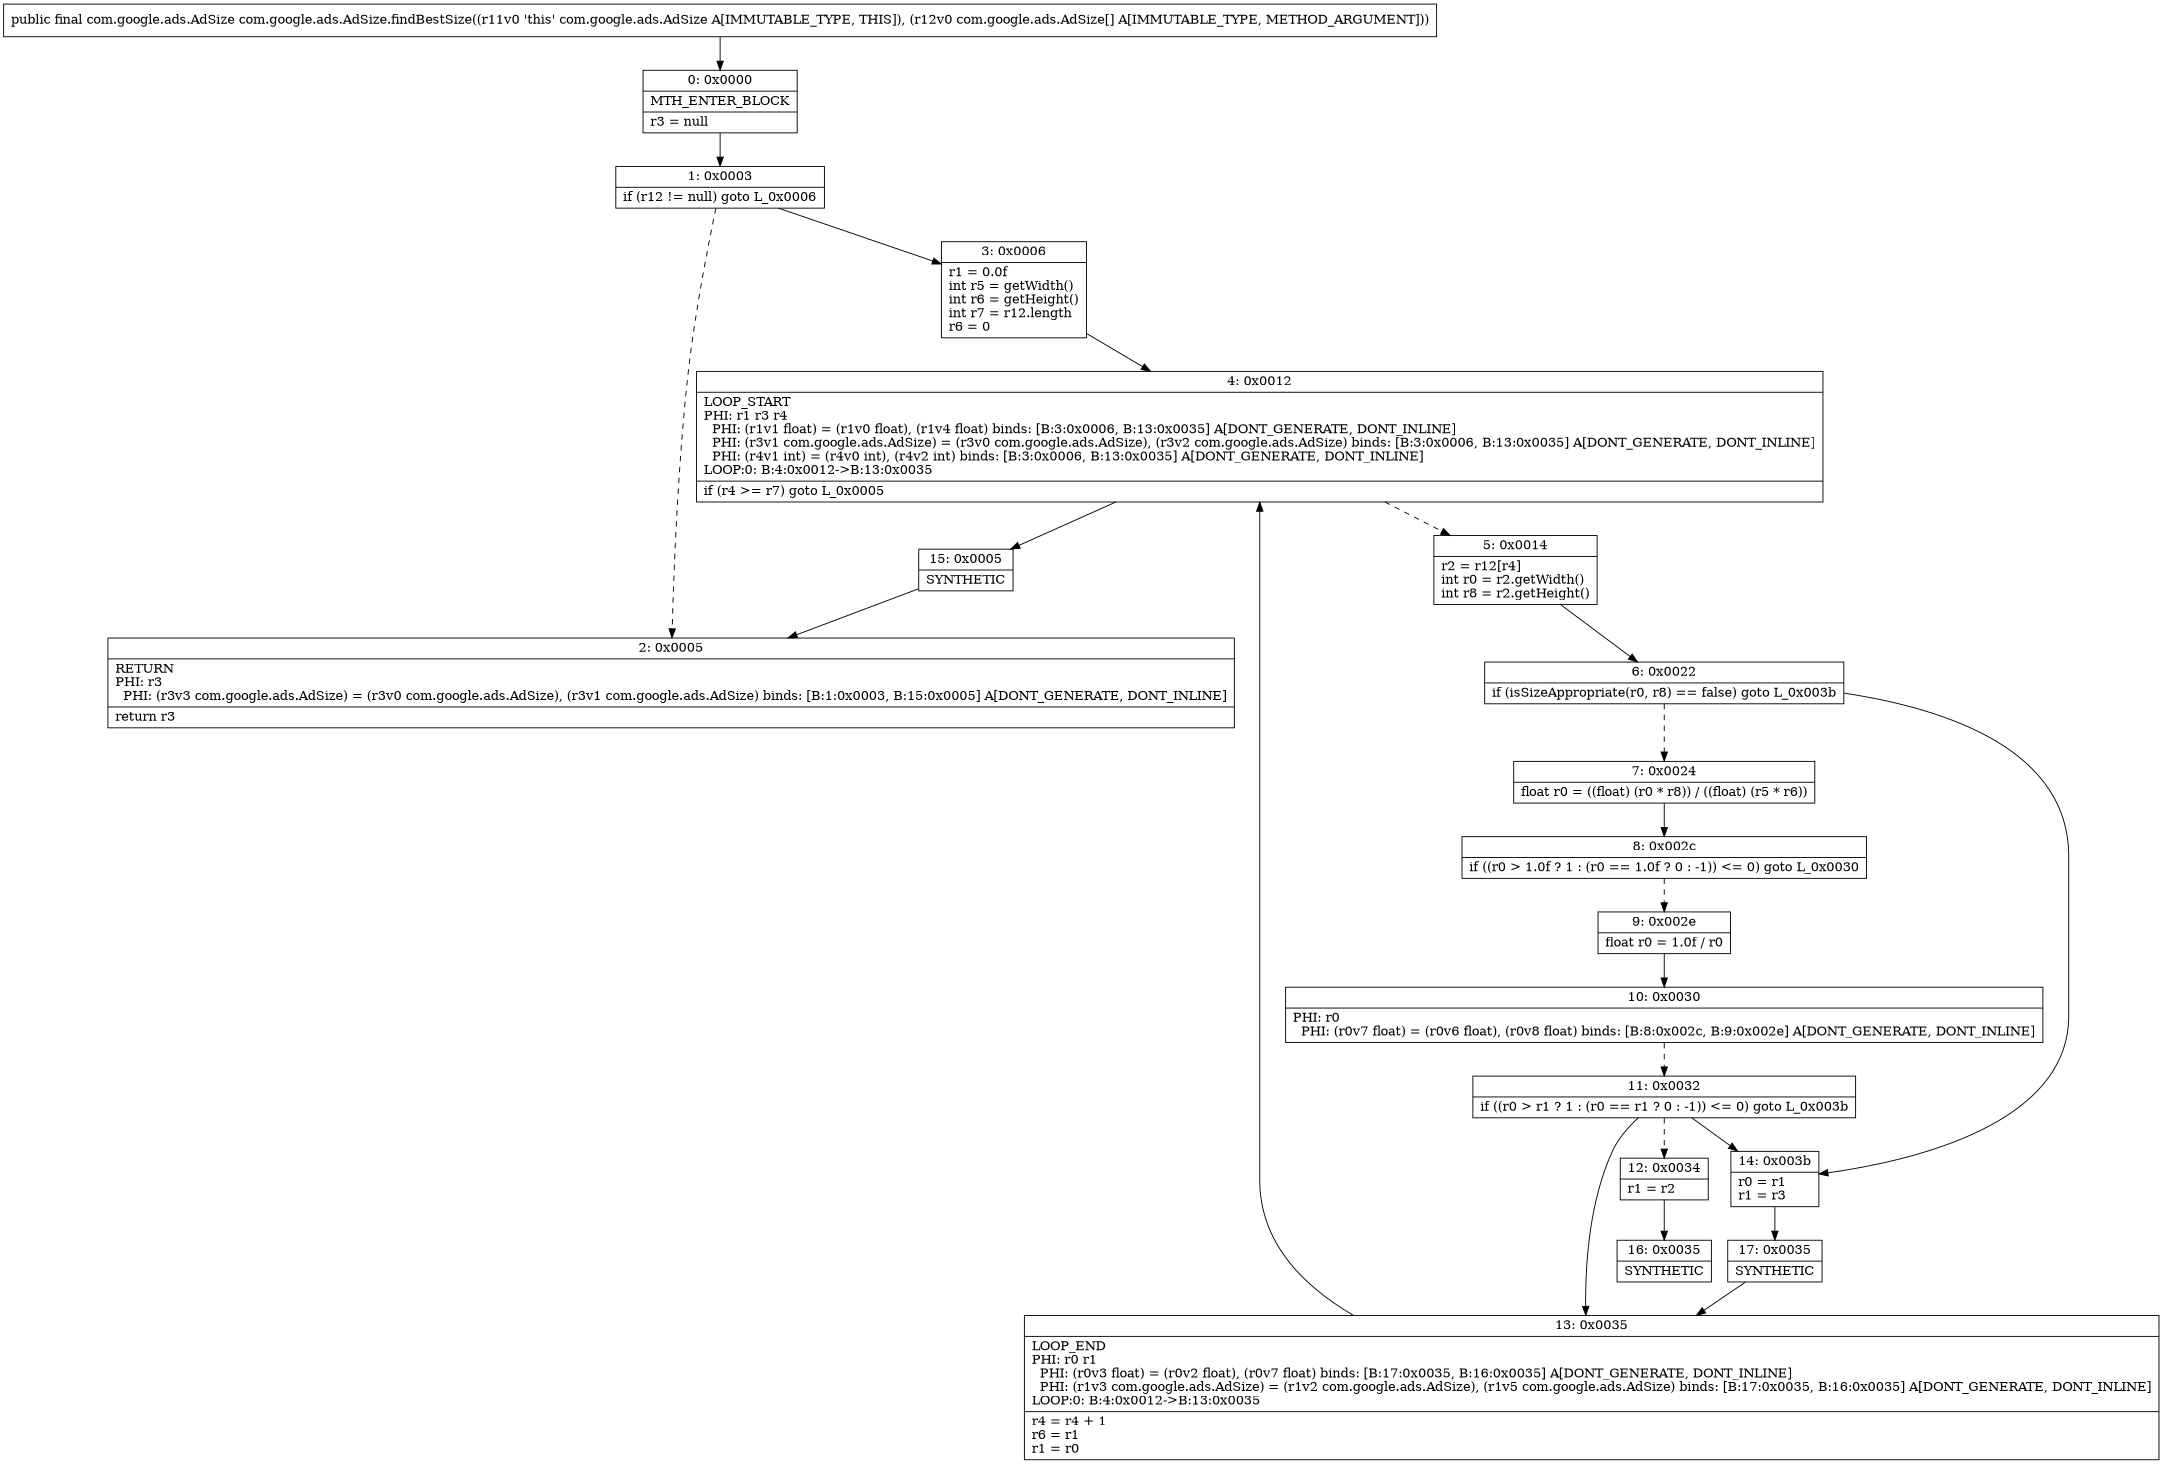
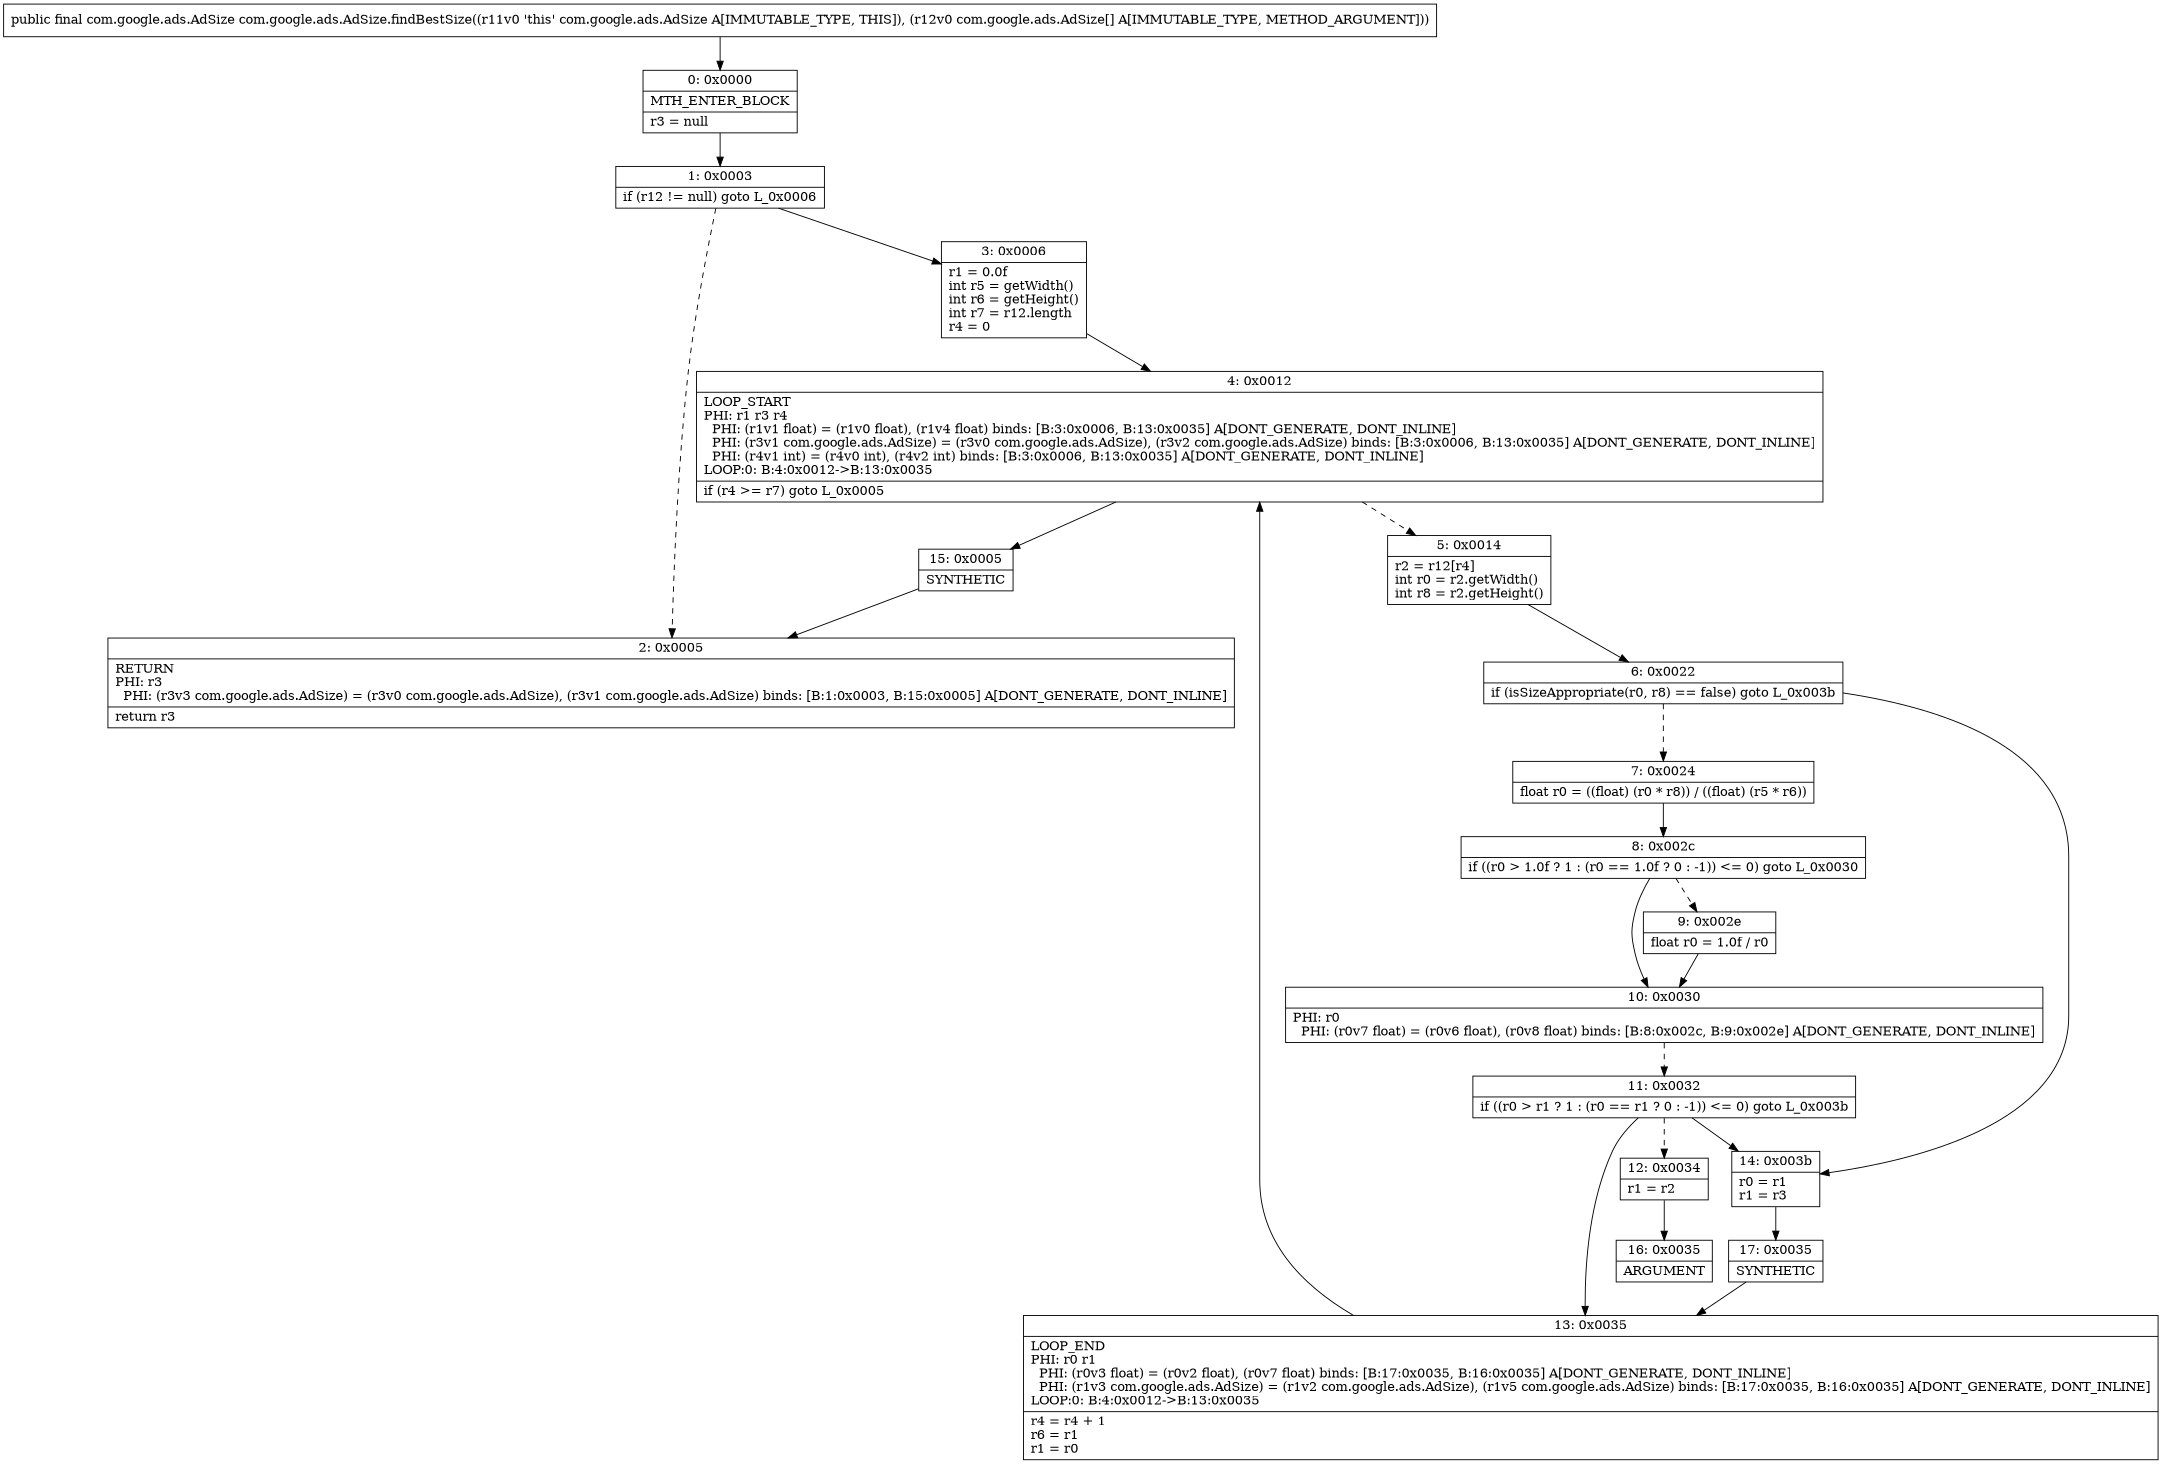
  digraph {
    node [shape=record]
    n1 [label="{0\:\ 0x0000|MTH_ENTER_BLOCK\l|r3 = null\l}"]
    n2 [label="{1\:\ 0x0003|if (r12 != null) goto L_0x0006\l}"]
    n3 [label="{2\:\ 0x0005|RETURN\lPHI: r3 \l  PHI: (r3v3 com.google.ads.AdSize) = (r3v0 com.google.ads.AdSize), (r3v1 com.google.ads.AdSize) binds: [B:1:0x0003, B:15:0x0005] A[DONT_GENERATE, DONT_INLINE]\l|return r3\l}"]
-   n4 [label="{3\:\ 0x0006|r1 = 0.0f\lint r5 = getWidth()\lint r6 = getHeight()\lint r7 = r12.length\lr6 = 0\l}"]
+   n4 [label="{3\:\ 0x0006|r1 = 0.0f\lint r5 = getWidth()\lint r6 = getHeight()\lint r7 = r12.length\lr4 = 0\l}"]
    n5 [label="{4\:\ 0x0012|LOOP_START\lPHI: r1 r3 r4 \l  PHI: (r1v1 float) = (r1v0 float), (r1v4 float) binds: [B:3:0x0006, B:13:0x0035] A[DONT_GENERATE, DONT_INLINE]\l  PHI: (r3v1 com.google.ads.AdSize) = (r3v0 com.google.ads.AdSize), (r3v2 com.google.ads.AdSize) binds: [B:3:0x0006, B:13:0x0035] A[DONT_GENERATE, DONT_INLINE]\l  PHI: (r4v1 int) = (r4v0 int), (r4v2 int) binds: [B:3:0x0006, B:13:0x0035] A[DONT_GENERATE, DONT_INLINE]\lLOOP:0: B:4:0x0012\-\>B:13:0x0035\l|if (r4 \>= r7) goto L_0x0005\l}"]
    n6 [label="{5\:\ 0x0014|r2 = r12[r4]\lint r0 = r2.getWidth()\lint r8 = r2.getHeight()\l}"]
    n7 [label="{15\:\ 0x0005|SYNTHETIC\l}"]
    n8 [label="{6\:\ 0x0022|if (isSizeAppropriate(r0, r8) == false) goto L_0x003b\l}"]
    n9 [label="{7\:\ 0x0024|float r0 = ((float) (r0 * r8)) \/ ((float) (r5 * r6))\l}"]
    n10 [label="{14\:\ 0x003b|r0 = r1\lr1 = r3\l}"]
    n11 [label="{8\:\ 0x002c|if ((r0 \> 1.0f ? 1 : (r0 == 1.0f ? 0 : \-1)) \<= 0) goto L_0x0030\l}"]
    n12 [label="{17\:\ 0x0035|SYNTHETIC\l}"]
    n13 [label="{9\:\ 0x002e|float r0 = 1.0f \/ r0\l}"]
    n14 [label="{10\:\ 0x0030|PHI: r0 \l  PHI: (r0v7 float) = (r0v6 float), (r0v8 float) binds: [B:8:0x002c, B:9:0x002e] A[DONT_GENERATE, DONT_INLINE]\l}"]
    n15 [label="{11\:\ 0x0032|if ((r0 \> r1 ? 1 : (r0 == r1 ? 0 : \-1)) \<= 0) goto L_0x003b\l}"]
    n16 [label="{12\:\ 0x0034|r1 = r2\l}"]
    n17 [label="{13\:\ 0x0035|LOOP_END\lPHI: r0 r1 \l  PHI: (r0v3 float) = (r0v2 float), (r0v7 float) binds: [B:17:0x0035, B:16:0x0035] A[DONT_GENERATE, DONT_INLINE]\l  PHI: (r1v3 com.google.ads.AdSize) = (r1v2 com.google.ads.AdSize), (r1v5 com.google.ads.AdSize) binds: [B:17:0x0035, B:16:0x0035] A[DONT_GENERATE, DONT_INLINE]\lLOOP:0: B:4:0x0012\-\>B:13:0x0035\l|r4 = r4 + 1\lr6 = r1\lr1 = r0\l}"]
-   n18 [label="{16\:\ 0x0035|SYNTHETIC\l}"]
+   n18 [label="{16\:\ 0x0035|ARGUMENT\l}"]
    n19 [label="{public final com.google.ads.AdSize com.google.ads.AdSize.findBestSize((r11v0 'this' com.google.ads.AdSize A[IMMUTABLE_TYPE, THIS]), (r12v0 com.google.ads.AdSize[] A[IMMUTABLE_TYPE, METHOD_ARGUMENT])) }"]
    n1 -> n2
    n2 -> n3 [style=dashed]
    n2 -> n4
    n4 -> n5
    n5 -> n6 [style=dashed]
    n5 -> n7
    n6 -> n8
    n7 -> n3
    n8 -> n9 [style=dashed]
    n8 -> n10
    n9 -> n11
    n10 -> n12
    n11 -> n13 [style=dashed]
+   n11 -> n14
    n12 -> n17
    n13 -> n14
    n14 -> n15 [style=dashed]
    n15 -> n10
    n15 -> n16 [style=dashed]
    n15 -> n17
    n16 -> n18
    n17 -> n5
    n19 -> n1
  }
